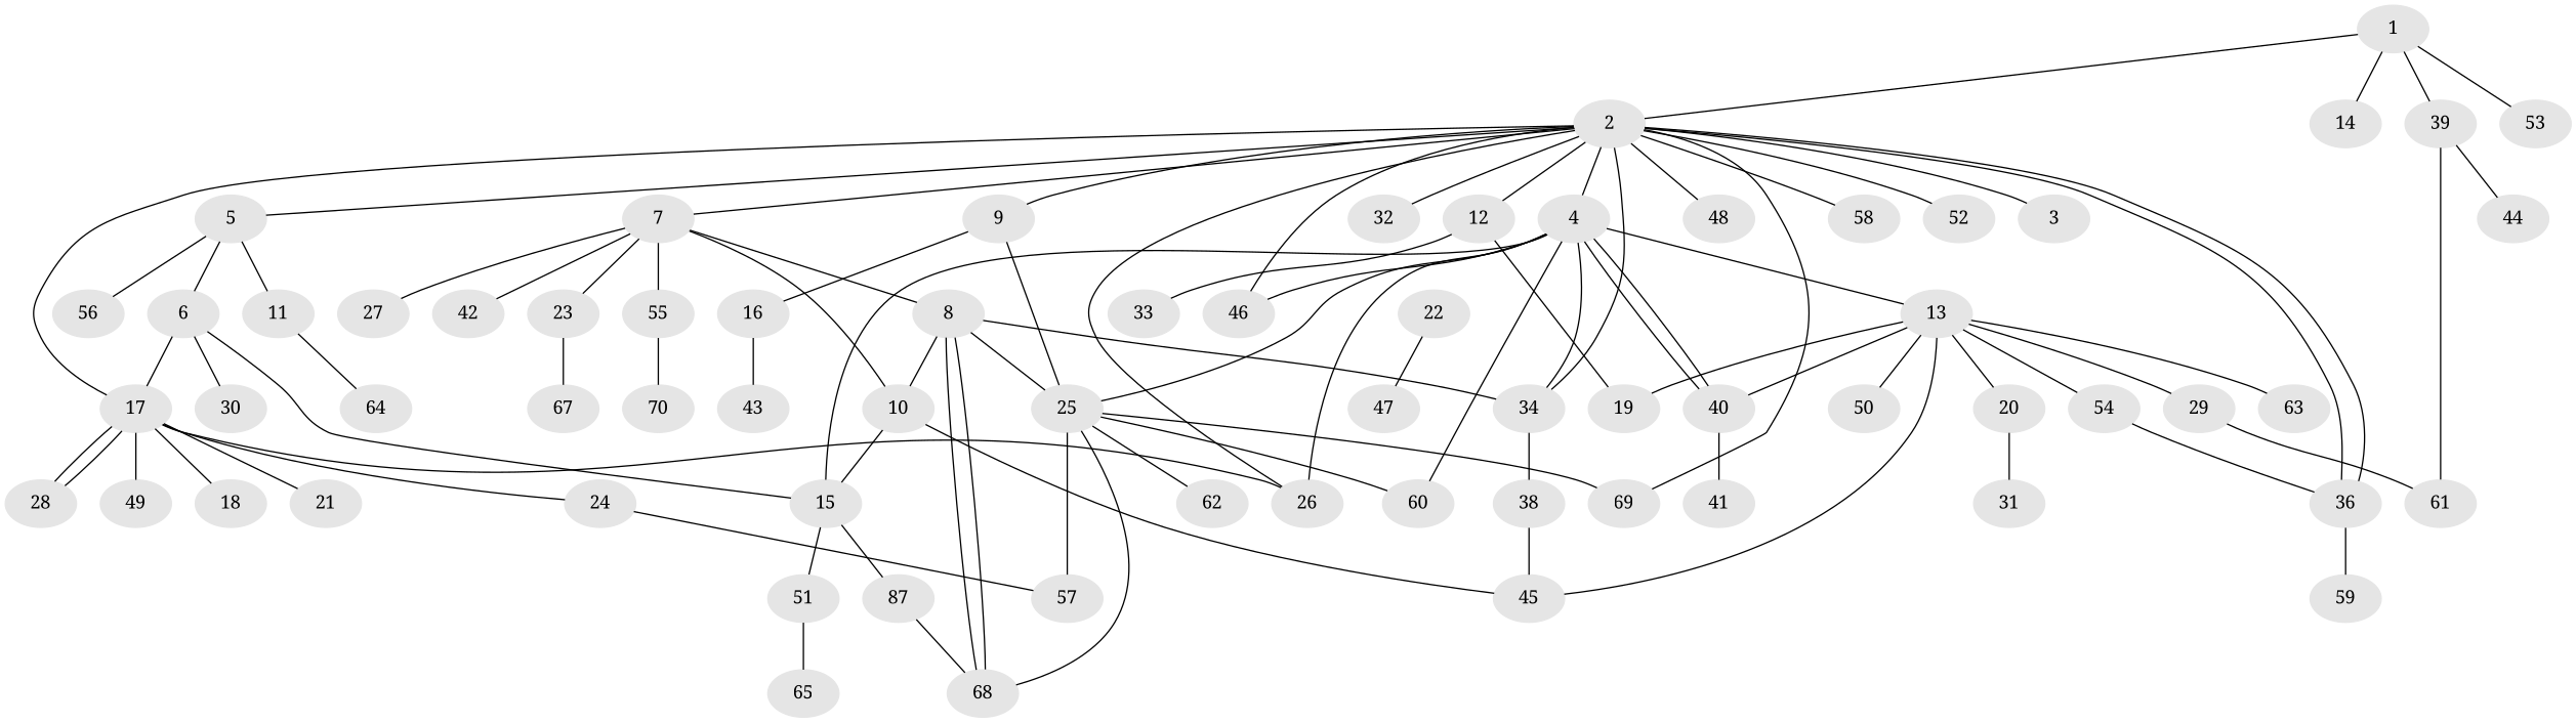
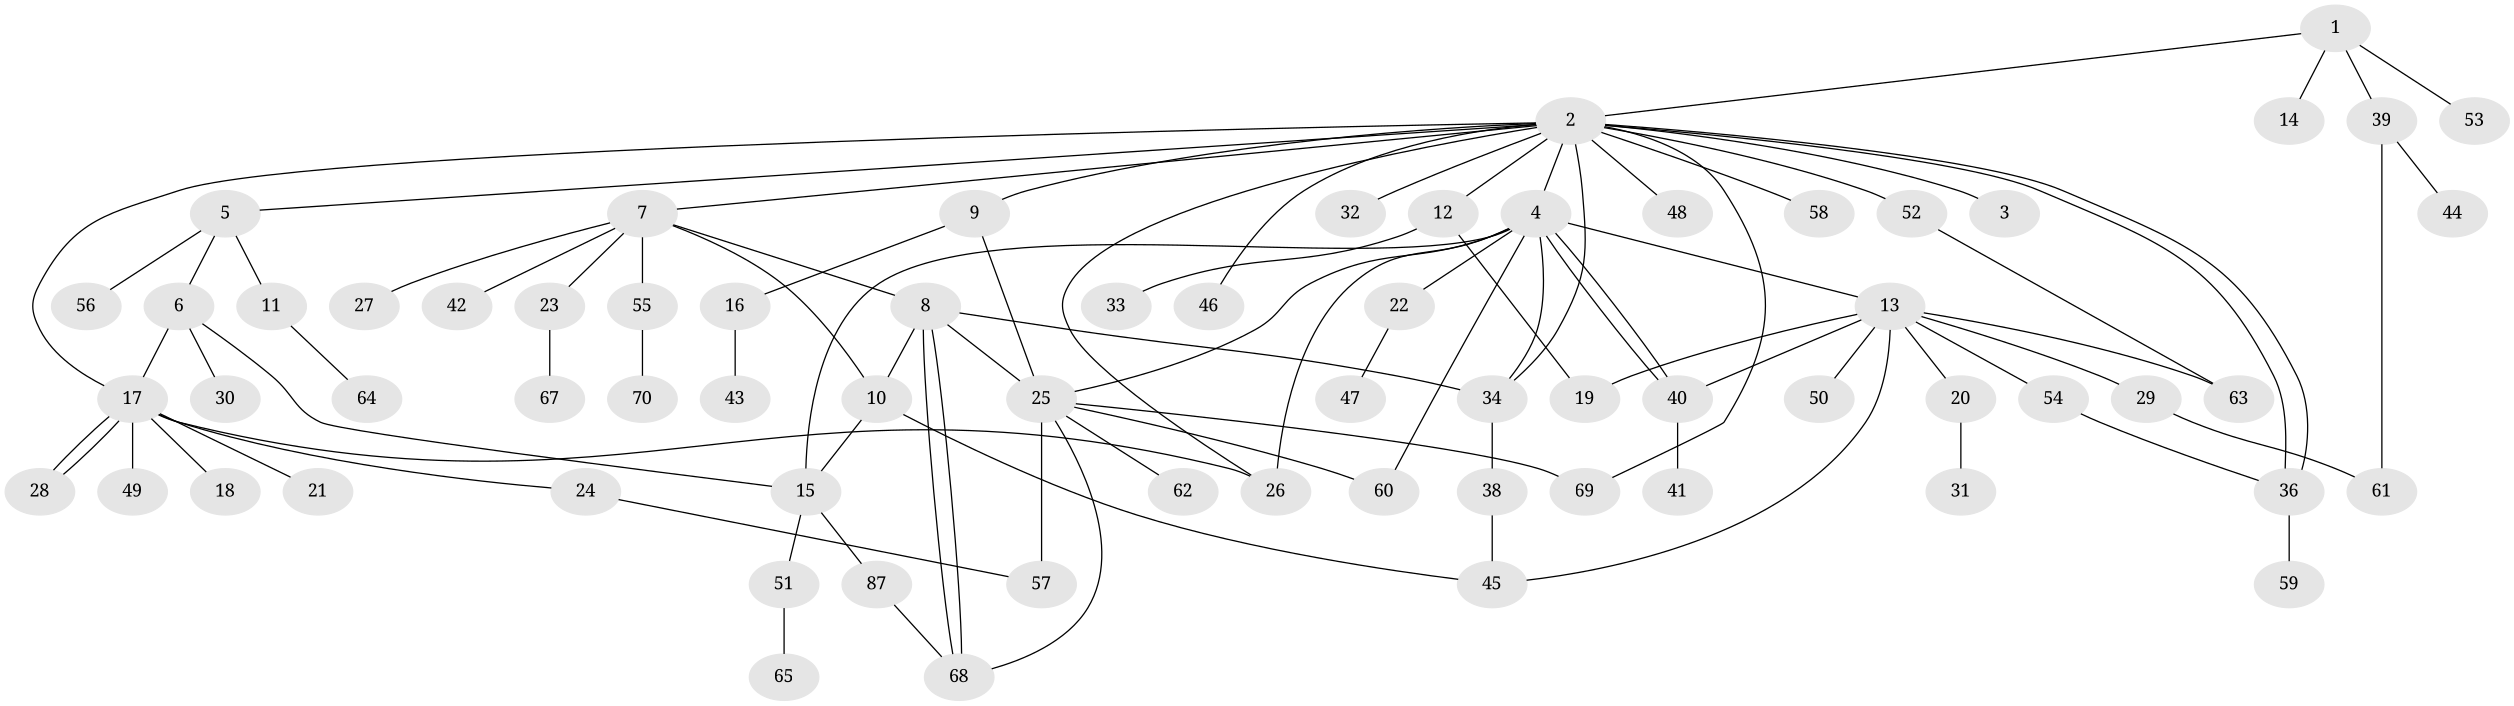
  graph {
    fontname="Noto Serif"
    node [color=gray90 fontname="Noto Serif" style=filled]
    edge [fontname="Noto Serif"]
    1
    2
    14
    39
    53
    3
    4
    5
    7
    9
    12
    17
    26
    32
    34
    36
    46
    48
    52
    58
    69
    61
    44
    13
    15
    22
    25
    40
    60
    6
    11
    56
    8
    10
    23
    27
    42
    55
    16
    19
    33
    18
    21
    24
    28
    49
    38
    59
    63
    45
    20
    29
    50
    54
    n55 [label=87]
    51
    47
    68
    57
    62
    41
    30
    64
    67
    70
    43
    31
    65
    1 -- 2
    1 -- 14
    1 -- 39
    1 -- 53
    2 -- 3
    2 -- 4
    2 -- 5
    2 -- 7
    2 -- 9
    2 -- 12
    2 -- 17
    2 -- 26
    2 -- 32
    2 -- 34
    2 -- 36
    2 -- 36
    2 -- 46
    2 -- 48
    2 -- 52
    2 -- 58
    2 -- 69
    39 -- 61
    39 -- 44
    4 -- 26
    4 -- 34
    4 -- 13
    4 -- 15
-   4 -- 46
+   4 -- 22
    4 -- 25
    4 -- 40
    4 -- 40
    4 -- 60
    5 -- 6
    5 -- 11
    5 -- 56
    7 -- 8
    7 -- 10
    7 -- 23
    7 -- 27
    7 -- 42
    7 -- 55
    9 -- 25
    9 -- 16
    12 -- 19
    12 -- 33
    17 -- 26
    17 -- 18
    17 -- 21
    17 -- 24
    17 -- 28
    17 -- 28
    17 -- 49
    34 -- 38
    36 -- 59
+   52 -- 63
    13 -- 40
    13 -- 19
    13 -- 63
    13 -- 45
    13 -- 20
    13 -- 29
    13 -- 50
    13 -- 54
    15 -- n55
    15 -- 51
    22 -- 47
    25 -- 69
    25 -- 60
    25 -- 68
    25 -- 57
    25 -- 62
    40 -- 41
    6 -- 17
    6 -- 15
    6 -- 30
    11 -- 64
    8 -- 34
    8 -- 25
    8 -- 10
    8 -- 68
    8 -- 68
    10 -- 15
    10 -- 45
    23 -- 67
    55 -- 70
    16 -- 43
    24 -- 57
    38 -- 45
    20 -- 31
    29 -- 61
    54 -- 36
    n55 -- 68
    51 -- 65
  }
